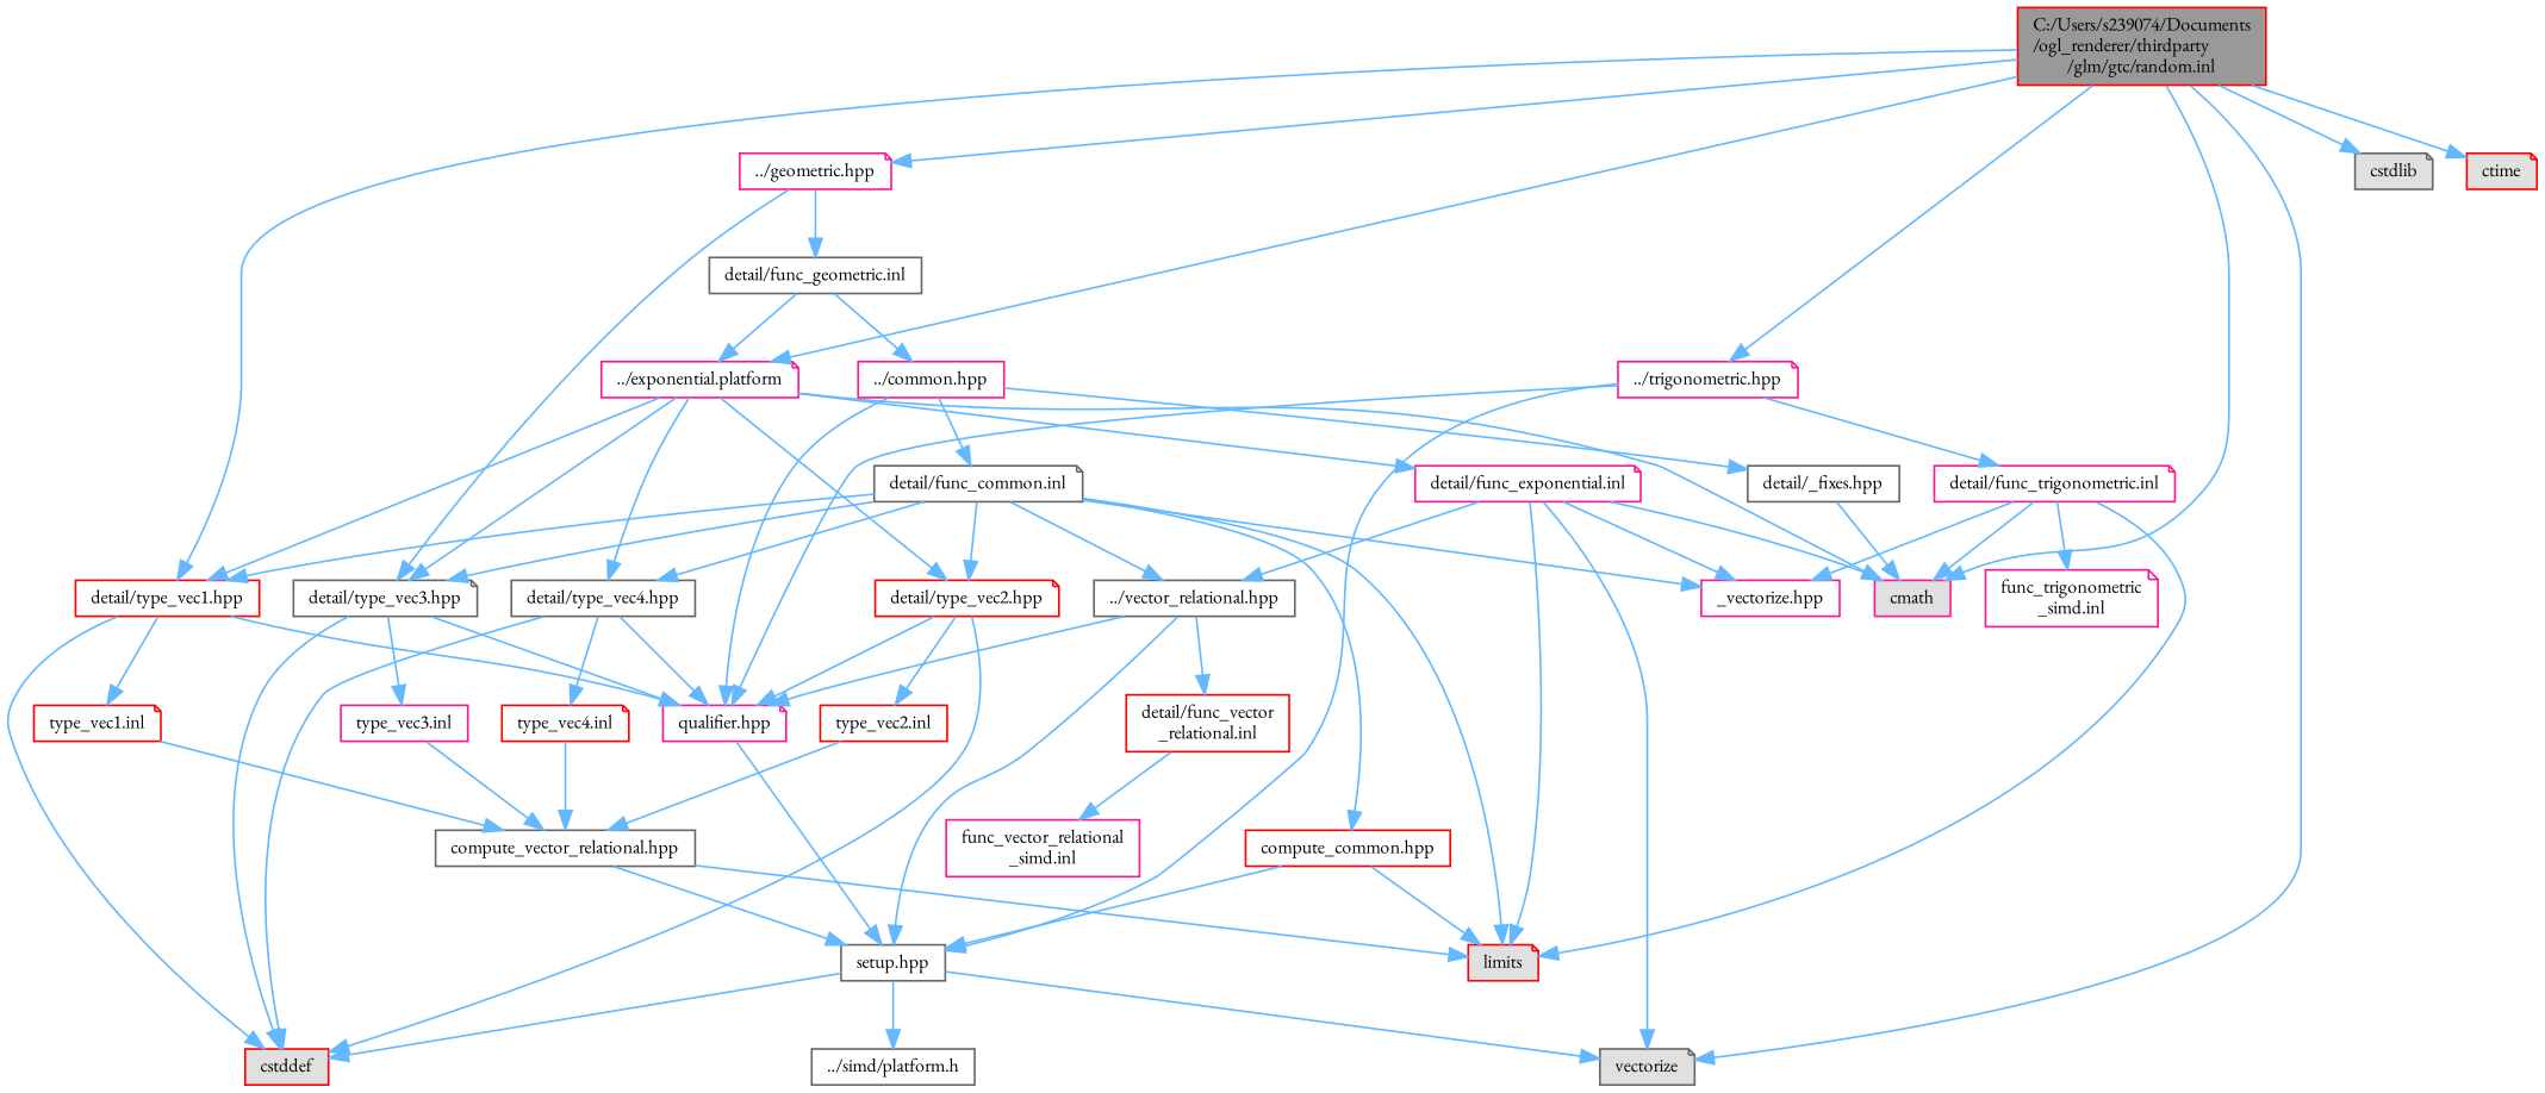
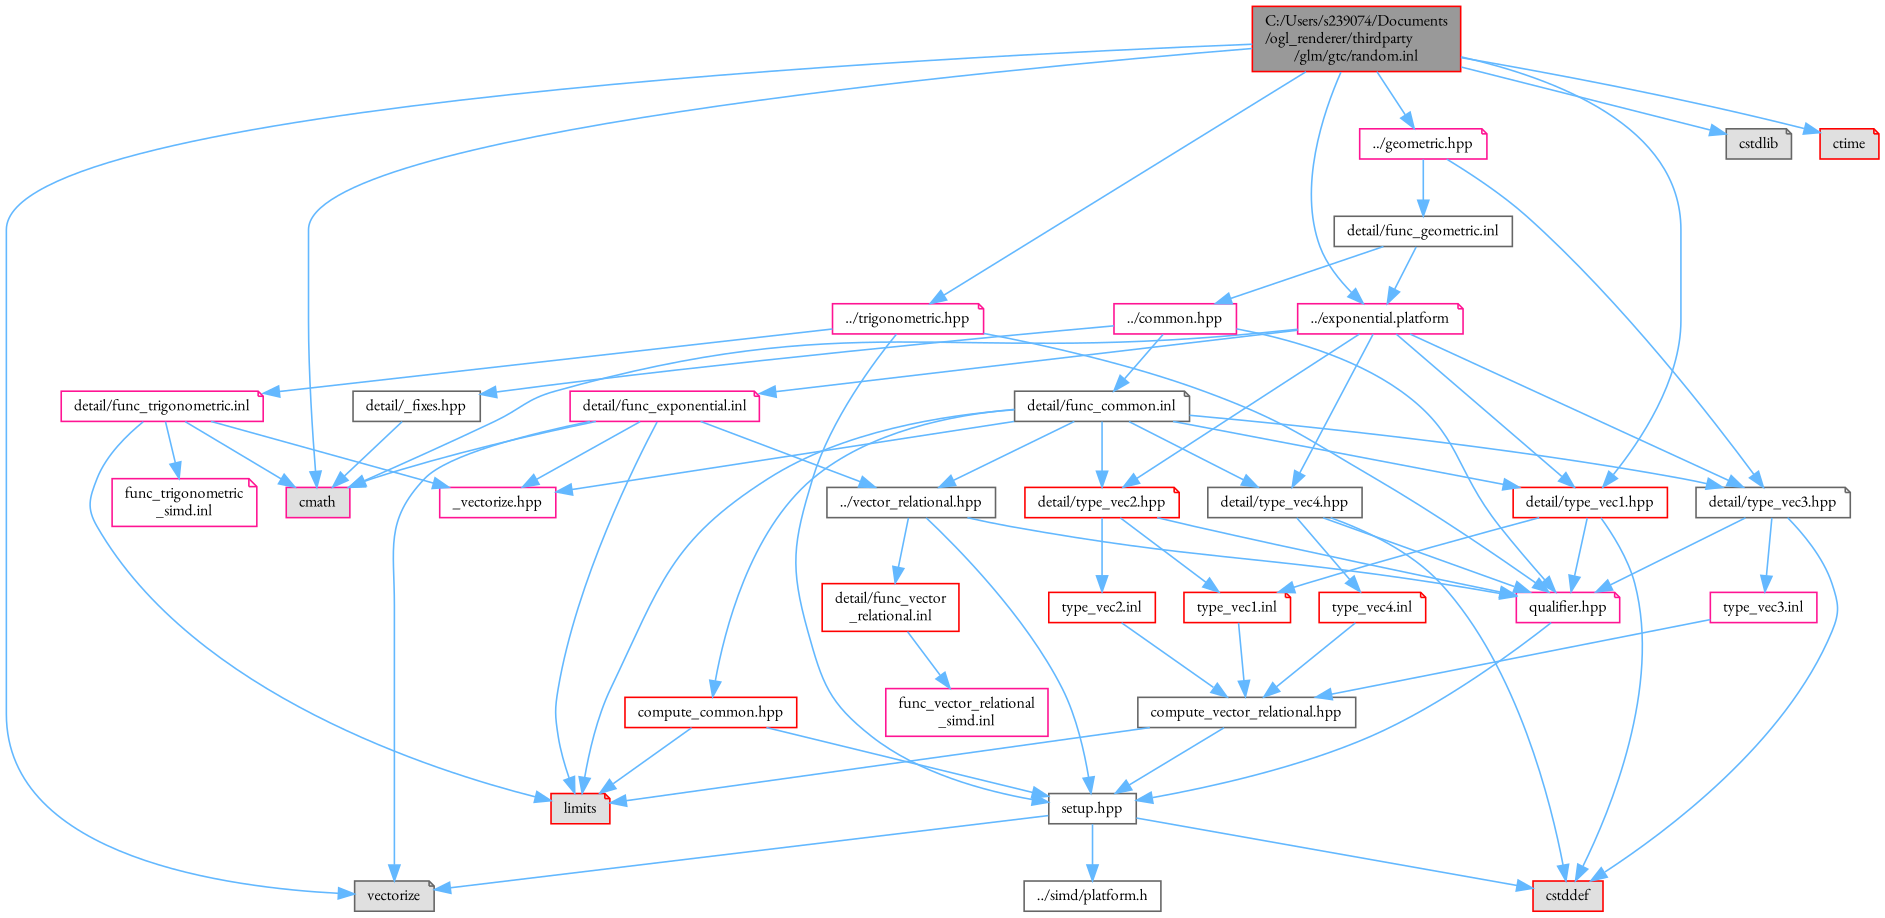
  digraph {
    fontname="EB Garamond"
    node [color=deeppink fillcolor=white fontname="EB Garamond" fontsize=10 shape=box style=filled]
    edge [color=steelblue1 fontname="EB Garamond" fontsize=10 labelfontname=Helvetica labelfontsize=10 style=solid]
    n1 [color=red fillcolor=grey60 fontcolor=black height=0.2 label="C:/Users/s239074/Documents\l/ogl_renderer/thirdparty\l/glm/gtc/random.inl" width=0.4]
    n2 [height=0.2 label="../geometric.hpp" shape=note width=0.4]
    n3 [color=gray40 fillcolor="#E0E0E0" height=0.2 label=vectorize shape=note width=0.4]
    n4 [height=0.2 label="../exponential.platform" shape=note width=0.4]
    n5 [color=red height=0.2 label="detail/type_vec1.hpp" width=0.4]
    n6 [fillcolor="#E0E0E0" height=0.2 label=cmath width=0.4]
    n7 [height=0.2 label="../trigonometric.hpp" shape=note width=0.4]
    n8 [color=gray40 fillcolor="#E0E0E0" height=0.2 label=cstdlib shape=note width=0.4]
    n9 [color=red fillcolor="#E0E0E0" height=0.2 label=ctime shape=note width=0.4]
    n10 [color=gray40 height=0.2 label="detail/type_vec3.hpp" shape=note width=0.4]
    n11 [color=gray40 height=0.2 label="detail/func_geometric.inl" width=0.4]
    n12 [color=red height=0.2 label="detail/type_vec2.hpp" shape=note width=0.4]
    n13 [color=gray40 height=0.2 label="detail/type_vec4.hpp" width=0.4]
    n14 [height=0.2 label="detail/func_exponential.inl" shape=note width=0.4]
    n15 [height=0.2 label="qualifier.hpp" shape=note width=0.4]
    n16 [color=red fillcolor="#E0E0E0" height=0.2 label=cstddef width=0.4]
    n17 [color=red height=0.2 label="type_vec1.inl" shape=note width=0.4]
    n18 [color=gray40 height=0.2 label="setup.hpp" width=0.4]
    n19 [height=0.2 label="detail/func_trigonometric.inl" shape=note width=0.4]
    n20 [height=0.2 label="type_vec3.inl" width=0.4]
    n21 [height=0.2 label="../common.hpp" width=0.4]
    n22 [color=gray40 height=0.2 label="compute_vector_relational.hpp" width=0.4]
    n23 [color=gray40 height=0.2 label="../simd/platform.h" width=0.4]
    n24 [color=red fillcolor="#E0E0E0" height=0.2 label=limits shape=note width=0.4]
    n25 [color=gray40 height=0.2 label="detail/_fixes.hpp" width=0.4]
    n26 [color=gray40 height=0.2 label="detail/func_common.inl" shape=note width=0.4]
    n27 [color=red height=0.2 label="type_vec2.inl" width=0.4]
    n28 [color=red height=0.2 label="type_vec4.inl" shape=note width=0.4]
    n29 [color=gray40 height=0.2 label="../vector_relational.hpp" width=0.4]
    n30 [height=0.2 label="_vectorize.hpp" width=0.4]
    n31 [color=red height=0.2 label="detail/func_vector\l_relational.inl" width=0.4]
    n32 [height=0.2 label="func_vector_relational\l_simd.inl" width=0.4]
    n33 [color=red height=0.2 label="compute_common.hpp" width=0.4]
    n34 [height=0.2 label="func_trigonometric\l_simd.inl" shape=note width=0.4]
    n1 -> n2
    n1 -> n3
    n1 -> n4
    n1 -> n5
    n1 -> n6
    n1 -> n7
    n1 -> n8
    n1 -> n9
    n2 -> n10
    n2 -> n11
    n4 -> n5
    n4 -> n6
    n4 -> n10
    n4 -> n12
    n4 -> n13
    n4 -> n14
    n5 -> n15
    n5 -> n16
    n5 -> n17
    n7 -> n15
    n7 -> n18
    n7 -> n19
    n10 -> n15
    n10 -> n16
    n10 -> n20
    n11 -> n4
    n11 -> n21
    n12 -> n15
-   n12 -> n16
+   n12 -> n17
    n12 -> n27
    n13 -> n15
    n13 -> n16
    n13 -> n28
    n14 -> n3
    n14 -> n6
    n14 -> n24
    n14 -> n29
    n14 -> n30
    n15 -> n18
    n17 -> n22
    n18 -> n3
    n18 -> n16
    n18 -> n23
    n19 -> n6
    n19 -> n24
    n19 -> n30
    n19 -> n34
    n20 -> n22
    n21 -> n15
    n21 -> n25
    n21 -> n26
    n22 -> n18
    n22 -> n24
    n25 -> n6
    n26 -> n5
    n26 -> n10
    n26 -> n12
    n26 -> n13
    n26 -> n24
    n26 -> n29
    n26 -> n30
    n26 -> n33
    n27 -> n22
    n28 -> n22
    n29 -> n15
    n29 -> n18
    n29 -> n31
    n31 -> n32
    n33 -> n18
    n33 -> n24
  }
